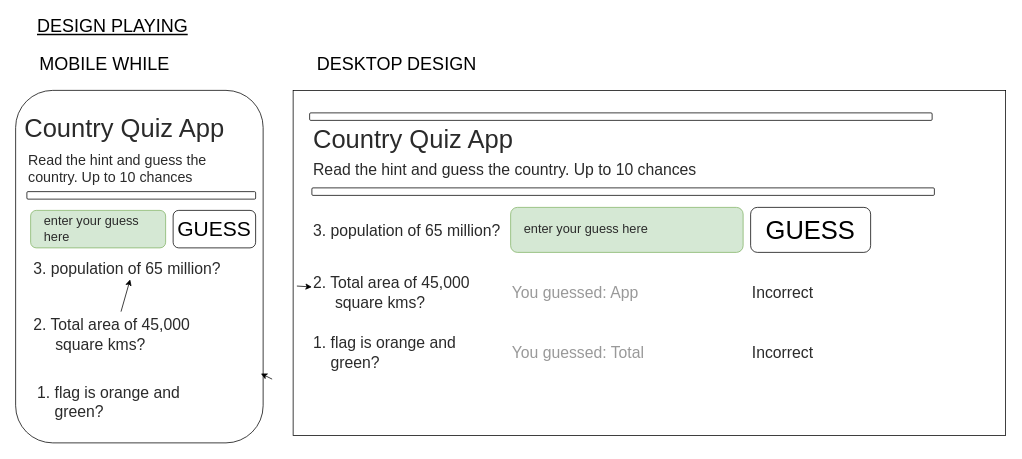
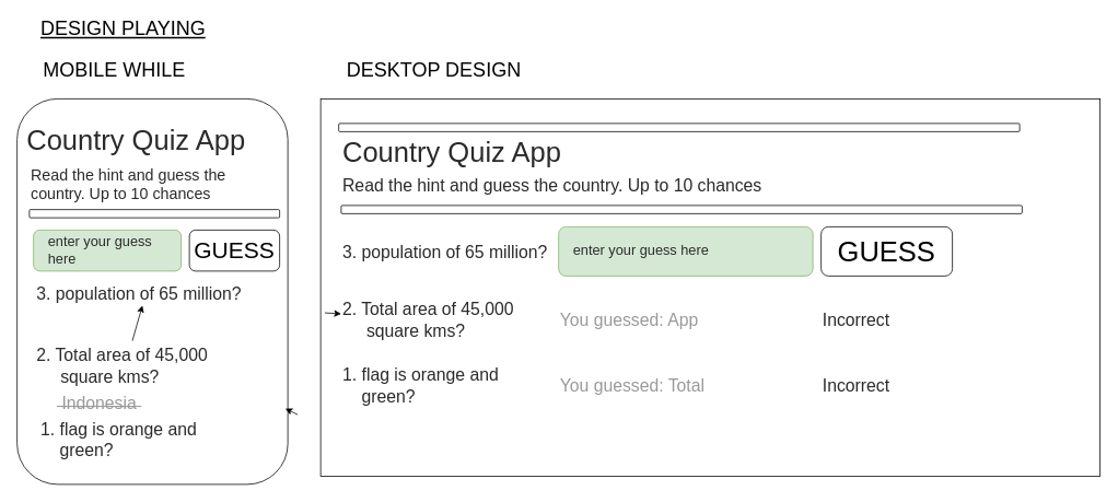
  <mxCell id="0" />
  <mxCell id="1" parent="0" />
  <mxCell id="2" value="" style="rounded=0;whiteSpace=wrap;html=1;fillColor=#FFFFFF;" vertex="1" parent="1"><mxGeometry x="390" y="120" width="950" height="460" as="geometry" /></mxCell>
  <mxCell id="3" value="Incorrect" style="text;html=1;strokeColor=none;fillColor=none;align=left;verticalAlign=middle;whiteSpace=wrap;rounded=0;fontSize=21;fontColor=#2A2A2A;" vertex="1" parent="1"><mxGeometry x="1000" y="374" width="160" height="30" as="geometry" /></mxCell>
  <mxCell id="4" value="MOBILE WHILE" style="text;html=1;strokeColor=none;fillColor=none;align=left;verticalAlign=middle;whiteSpace=wrap;rounded=0;fontSize=24;" vertex="1" parent="1"><mxGeometry x="50" y="70" width="230" height="30" as="geometry" /></mxCell>
  <mxCell id="5" value="" style="rounded=1;whiteSpace=wrap;html=1;fillColor=#FFFFFF;" vertex="1" parent="1"><mxGeometry x="20" y="120" width="330" height="470" as="geometry" /></mxCell>
  <mxCell id="6" value="DESKTOP DESIGN" style="text;html=1;strokeColor=none;fillColor=none;align=left;verticalAlign=middle;whiteSpace=wrap;rounded=0;fontSize=24;" vertex="1" parent="1"><mxGeometry x="420" y="70" width="420" height="30" as="geometry" /></mxCell>
  <mxCell id="7" value="GUESS" style="rounded=1;whiteSpace=wrap;html=1;fontSize=34;fontStyle=0;align=center;" vertex="1" parent="1"><mxGeometry x="1000" y="276" width="160" height="60" as="geometry" /></mxCell>
  <mxCell id="8" value="&lt;font color=&quot;#2a2a2a&quot;&gt;enter your guess here&lt;/font&gt;" style="rounded=1;whiteSpace=wrap;html=1;fillColor=#d5e8d4;strokeColor=#82b366;align=left;fontColor=#1A1A1A;fontSize=17;spacingLeft=16;" vertex="1" parent="1"><mxGeometry x="680" y="276" width="310" height="60" as="geometry" /></mxCell>
  <mxCell id="9" value="Country Quiz App" style="text;html=1;resizable=0;autosize=1;align=left;verticalAlign=middle;points=[];fillColor=none;strokeColor=none;rounded=0;fontSize=34;fontColor=#2A2A2A;" vertex="1" parent="1"><mxGeometry x="415" y="160" width="280" height="50" as="geometry" /></mxCell>
  <mxCell id="10" value="Read the hint and guess the country. Up to 10 chances" style="text;html=1;resizable=0;autosize=1;align=left;verticalAlign=middle;points=[];fillColor=none;strokeColor=none;rounded=0;fontSize=21;fontColor=#2A2A2A;" vertex="1" parent="1"><mxGeometry x="415" y="210" width="530" height="30" as="geometry" /></mxCell>
  <mxCell id="11" value="3. population of 65 million?" style="text;html=1;resizable=0;autosize=1;align=left;verticalAlign=middle;points=[];fillColor=none;strokeColor=none;rounded=0;fontSize=21;fontColor=#2A2A2A;" vertex="1" parent="1"><mxGeometry x="415" y="291" width="270" height="30" as="geometry" /></mxCell>
  <mxCell id="12" value="2. Total area of 45,000 &lt;br&gt;&amp;nbsp; &amp;nbsp; &amp;nbsp;square kms?" style="text;html=1;resizable=0;autosize=1;align=left;verticalAlign=middle;points=[];fillColor=none;strokeColor=none;rounded=0;fontSize=21;fontColor=#2A2A2A;" vertex="1" parent="1"><mxGeometry x="415" y="359" width="220" height="60" as="geometry" /></mxCell>
  <mxCell id="13" value="1. flag is orange and &lt;br&gt;&amp;nbsp; &amp;nbsp; green?" style="text;html=1;resizable=0;autosize=1;align=left;verticalAlign=middle;points=[];fillColor=none;strokeColor=none;rounded=0;fontSize=21;fontColor=#2A2A2A;" vertex="1" parent="1"><mxGeometry x="415" y="439" width="210" height="60" as="geometry" /></mxCell>
  <mxCell id="14" value="You guessed: App" style="text;resizable=0;autosize=1;align=left;verticalAlign=middle;points=[];fillColor=none;strokeColor=none;rounded=0;fontSize=21;fontColor=#999999;html=1;strikethrough=true" vertex="1" parent="1"><mxGeometry x="680" y="374" width="220" height="30" as="geometry" /></mxCell>
  <mxCell id="15" value="Incorrect" style="text;html=1;strokeColor=none;fillColor=none;align=left;verticalAlign=middle;whiteSpace=wrap;rounded=0;fontSize=21;fontColor=#2A2A2A;" vertex="1" parent="1"><mxGeometry x="1000" y="454" width="160" height="30" as="geometry" /></mxCell>
  <mxCell id="16" value="You guessed: Total" style="text;html=1;resizable=0;autosize=1;align=left;verticalAlign=middle;points=[];fillColor=none;strokeColor=none;rounded=0;fontSize=21;fontColor=#999999;" vertex="1" parent="1"><mxGeometry x="680" y="454" width="240" height="30" as="geometry" /></mxCell>
  <mxCell id="17" value="" style="edgeStyle=none;html=1;fontSize=32;fontColor=#2A2A2A;" edge="1" parent="1" target="12"><mxGeometry relative="1" as="geometry"><mxPoint x="395" y="380.875" as="sourcePoint" /></mxGeometry></mxCell>
  <mxCell id="18" value="GUESS" style="rounded=1;whiteSpace=wrap;html=1;fontSize=28;fontStyle=0;align=center;" vertex="1" parent="1"><mxGeometry x="230" y="280" width="110" height="50" as="geometry" /></mxCell>
  <mxCell id="19" value="&lt;font color=&quot;#2a2a2a&quot;&gt;enter your guess here&lt;/font&gt;" style="rounded=1;whiteSpace=wrap;html=1;fillColor=#d5e8d4;strokeColor=#82b366;align=left;fontColor=#1A1A1A;fontSize=17;spacingLeft=16;" vertex="1" parent="1"><mxGeometry x="40" y="280" width="180" height="50" as="geometry" /></mxCell>
  <mxCell id="20" value="Country Quiz App" style="text;html=1;resizable=0;autosize=1;align=left;verticalAlign=middle;points=[];fillColor=none;strokeColor=none;rounded=0;fontSize=34;fontColor=#2A2A2A;" vertex="1" parent="1"><mxGeometry x="30" y="146" width="280" height="50" as="geometry" /></mxCell>
  <mxCell id="21" value="Read the hint and guess the &lt;br style=&quot;font-size: 19px;&quot;&gt;country. Up to 10 chances" style="text;html=1;resizable=0;autosize=1;align=left;verticalAlign=middle;points=[];fillColor=none;strokeColor=none;rounded=0;fontSize=19;fontColor=#2A2A2A;" vertex="1" parent="1"><mxGeometry x="35" y="200" width="250" height="50" as="geometry" /></mxCell>
  <mxCell id="22" value="3. population of 65 million?" style="text;html=1;resizable=0;autosize=1;align=left;verticalAlign=middle;points=[];fillColor=none;strokeColor=none;rounded=0;fontSize=21;fontColor=#2A2A2A;" vertex="1" parent="1"><mxGeometry x="42" y="342" width="270" height="30" as="geometry" /></mxCell>
  <mxCell id="23" value="" style="edgeStyle=none;html=1;fontSize=32;fontColor=#999999;" edge="1" parent="1" source="24" target="22"><mxGeometry relative="1" as="geometry" /></mxCell>
  <mxCell id="24" value="2. Total area of 45,000 &lt;br&gt;&amp;nbsp; &amp;nbsp; &amp;nbsp;square kms?" style="text;html=1;resizable=0;autosize=1;align=left;verticalAlign=middle;points=[];fillColor=none;strokeColor=none;rounded=0;fontSize=21;fontColor=#2A2A2A;" vertex="1" parent="1"><mxGeometry x="42" y="415" width="220" height="60" as="geometry" /></mxCell>
  <mxCell id="25" value="1. flag is orange and &lt;br&gt;&amp;nbsp; &amp;nbsp; green?" style="text;html=1;resizable=0;autosize=1;align=left;verticalAlign=middle;points=[];fillColor=none;strokeColor=none;rounded=0;fontSize=21;fontColor=#2A2A2A;" vertex="1" parent="1"><mxGeometry x="47" y="505" width="210" height="60" as="geometry" /></mxCell>
+ <mxCell id="26" value="&amp;nbsp;̶I̶n̶d̶o̶n̶e̶s̶i̶a̶" style="text;html=1;resizable=0;autosize=1;align=left;verticalAlign=middle;points=[];fillColor=none;strokeColor=none;rounded=0;fontSize=21;fontColor=#999999;" vertex="1" parent="1"><mxGeometry x="67" y="475" width="110" height="30" as="geometry" /></mxCell>
  <mxCell id="27" style="edgeStyle=none;html=1;exitX=0.25;exitY=1;exitDx=0;exitDy=0;entryX=0;entryY=0.75;entryDx=0;entryDy=0;fontSize=21;fontColor=#2A2A2A;" edge="1" parent="1"><mxGeometry relative="1" as="geometry"><mxPoint x="362" y="505" as="sourcePoint" /><mxPoint x="347" y="497.5" as="targetPoint" /></mxGeometry></mxCell>
  <mxCell id="28" value="" style="rounded=1;whiteSpace=wrap;html=1;fontSize=34;fontStyle=0;align=center;" vertex="1" parent="1"><mxGeometry x="415" y="250" width="830" height="10" as="geometry" /></mxCell>
  <mxCell id="29" value="" style="rounded=1;whiteSpace=wrap;html=1;fontSize=34;fontStyle=0;align=center;" vertex="1" parent="1"><mxGeometry x="412" y="150" width="830" height="10" as="geometry" /></mxCell>
  <mxCell id="30" value="" style="rounded=1;whiteSpace=wrap;html=1;fontSize=34;fontStyle=0;align=center;" vertex="1" parent="1"><mxGeometry x="35" y="255" width="305" height="10" as="geometry" /></mxCell>
  <mxCell id="31" value="DESIGN PLAYING" style="text;html=1;strokeColor=none;fillColor=none;align=left;verticalAlign=middle;whiteSpace=wrap;rounded=0;fontSize=24;fontStyle=4" vertex="1" parent="1"><mxGeometry x="47" y="20" width="420" height="30" as="geometry" /></mxCell>
